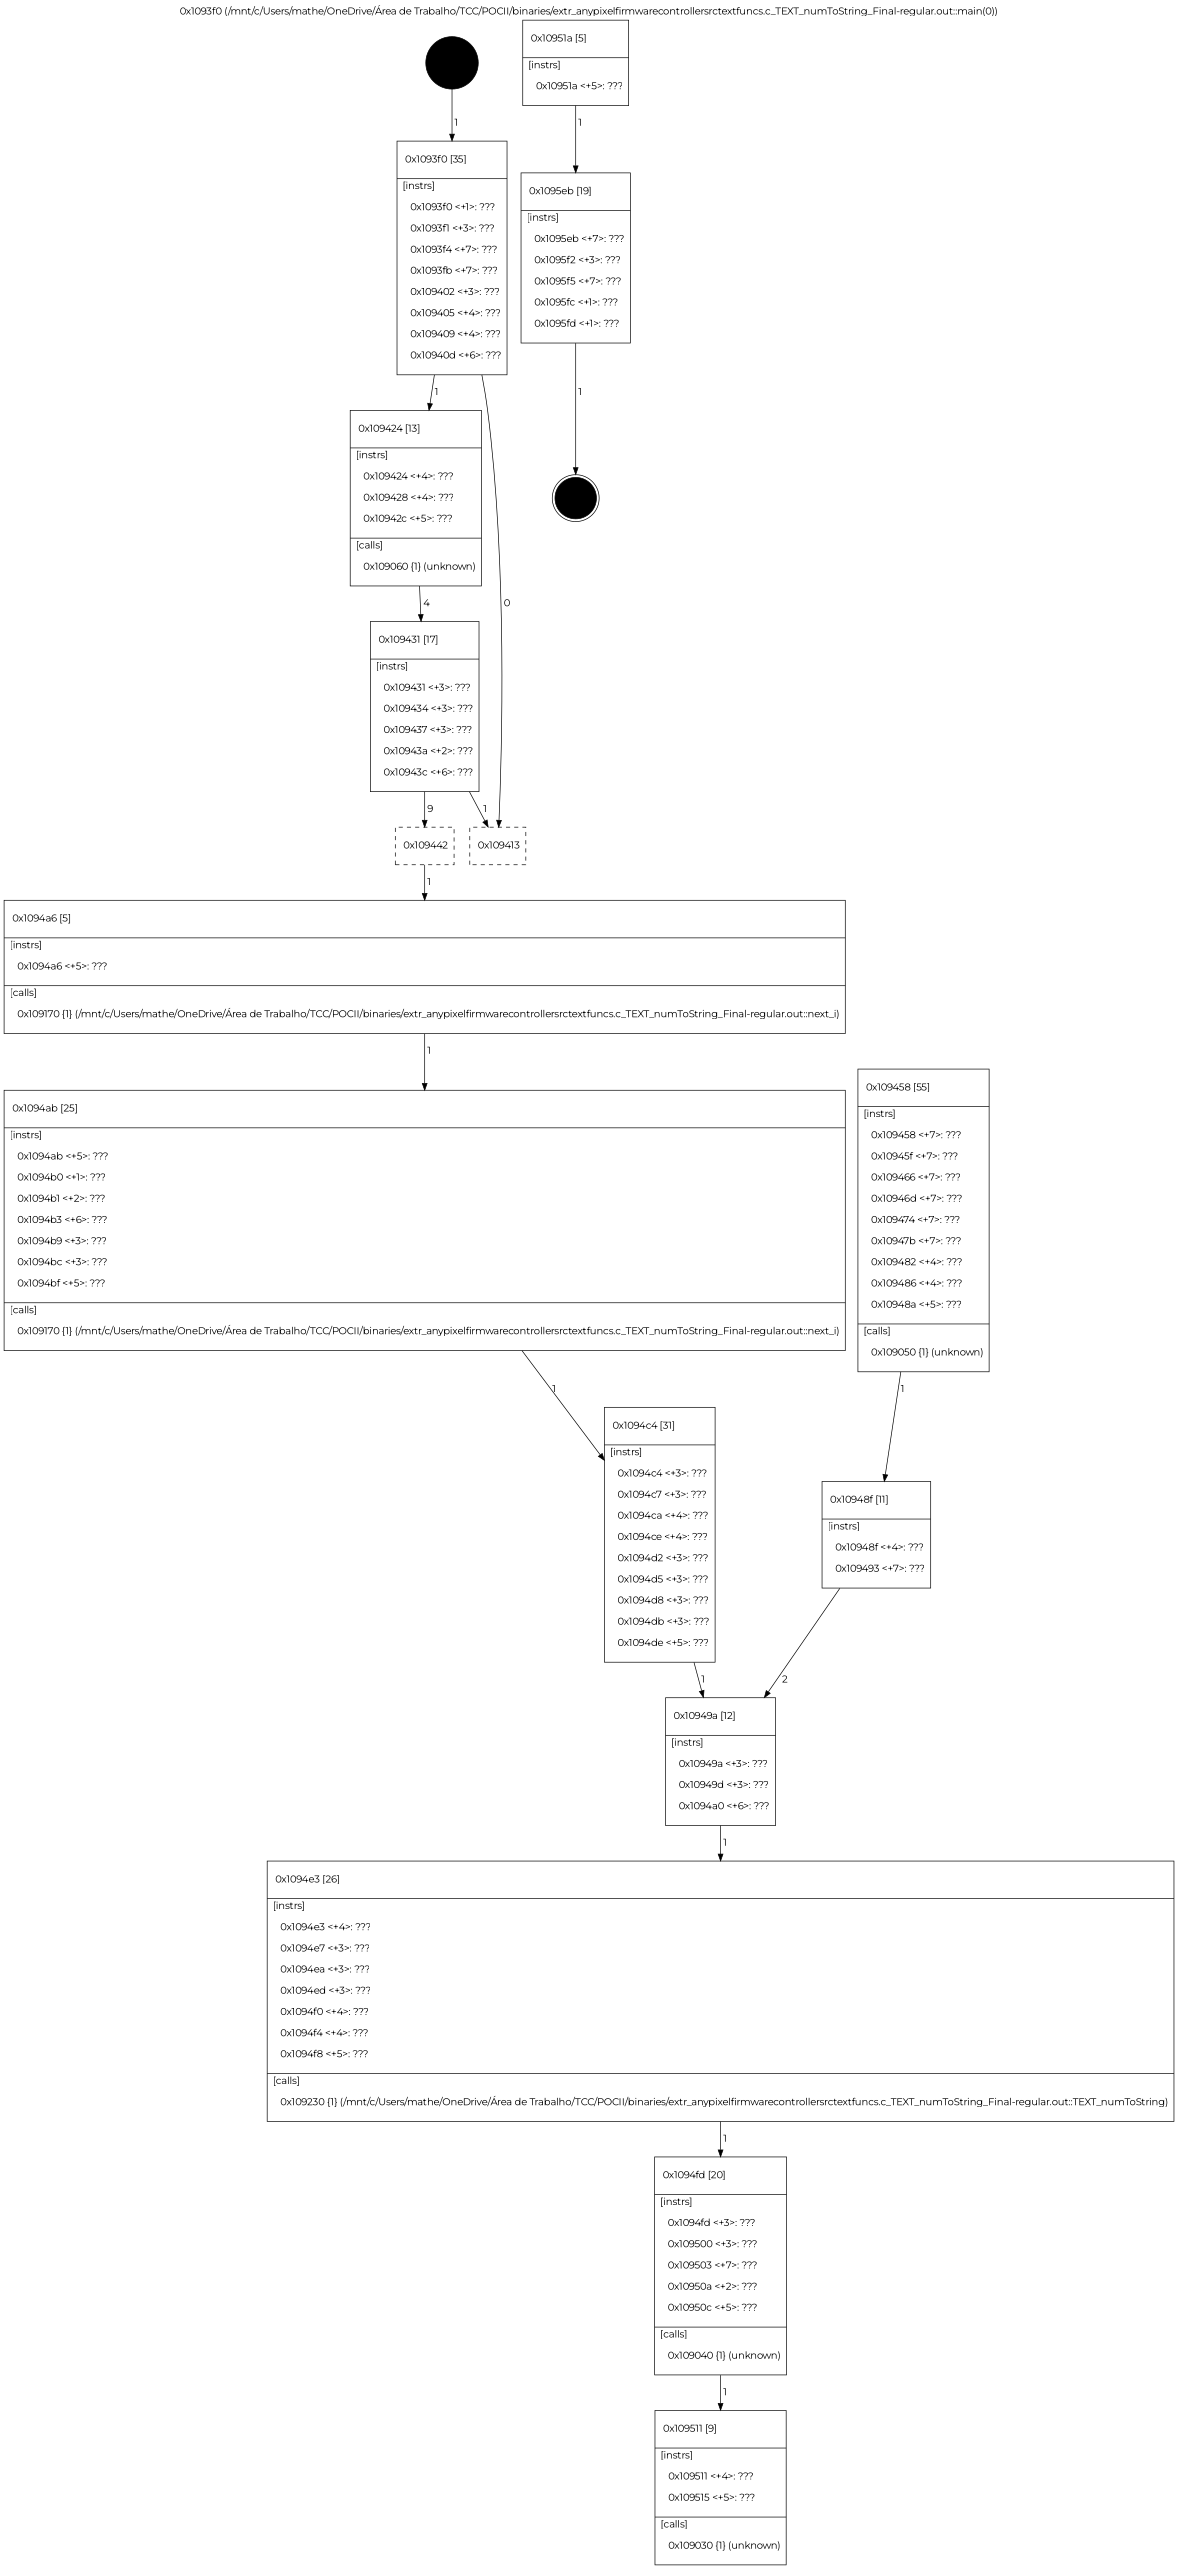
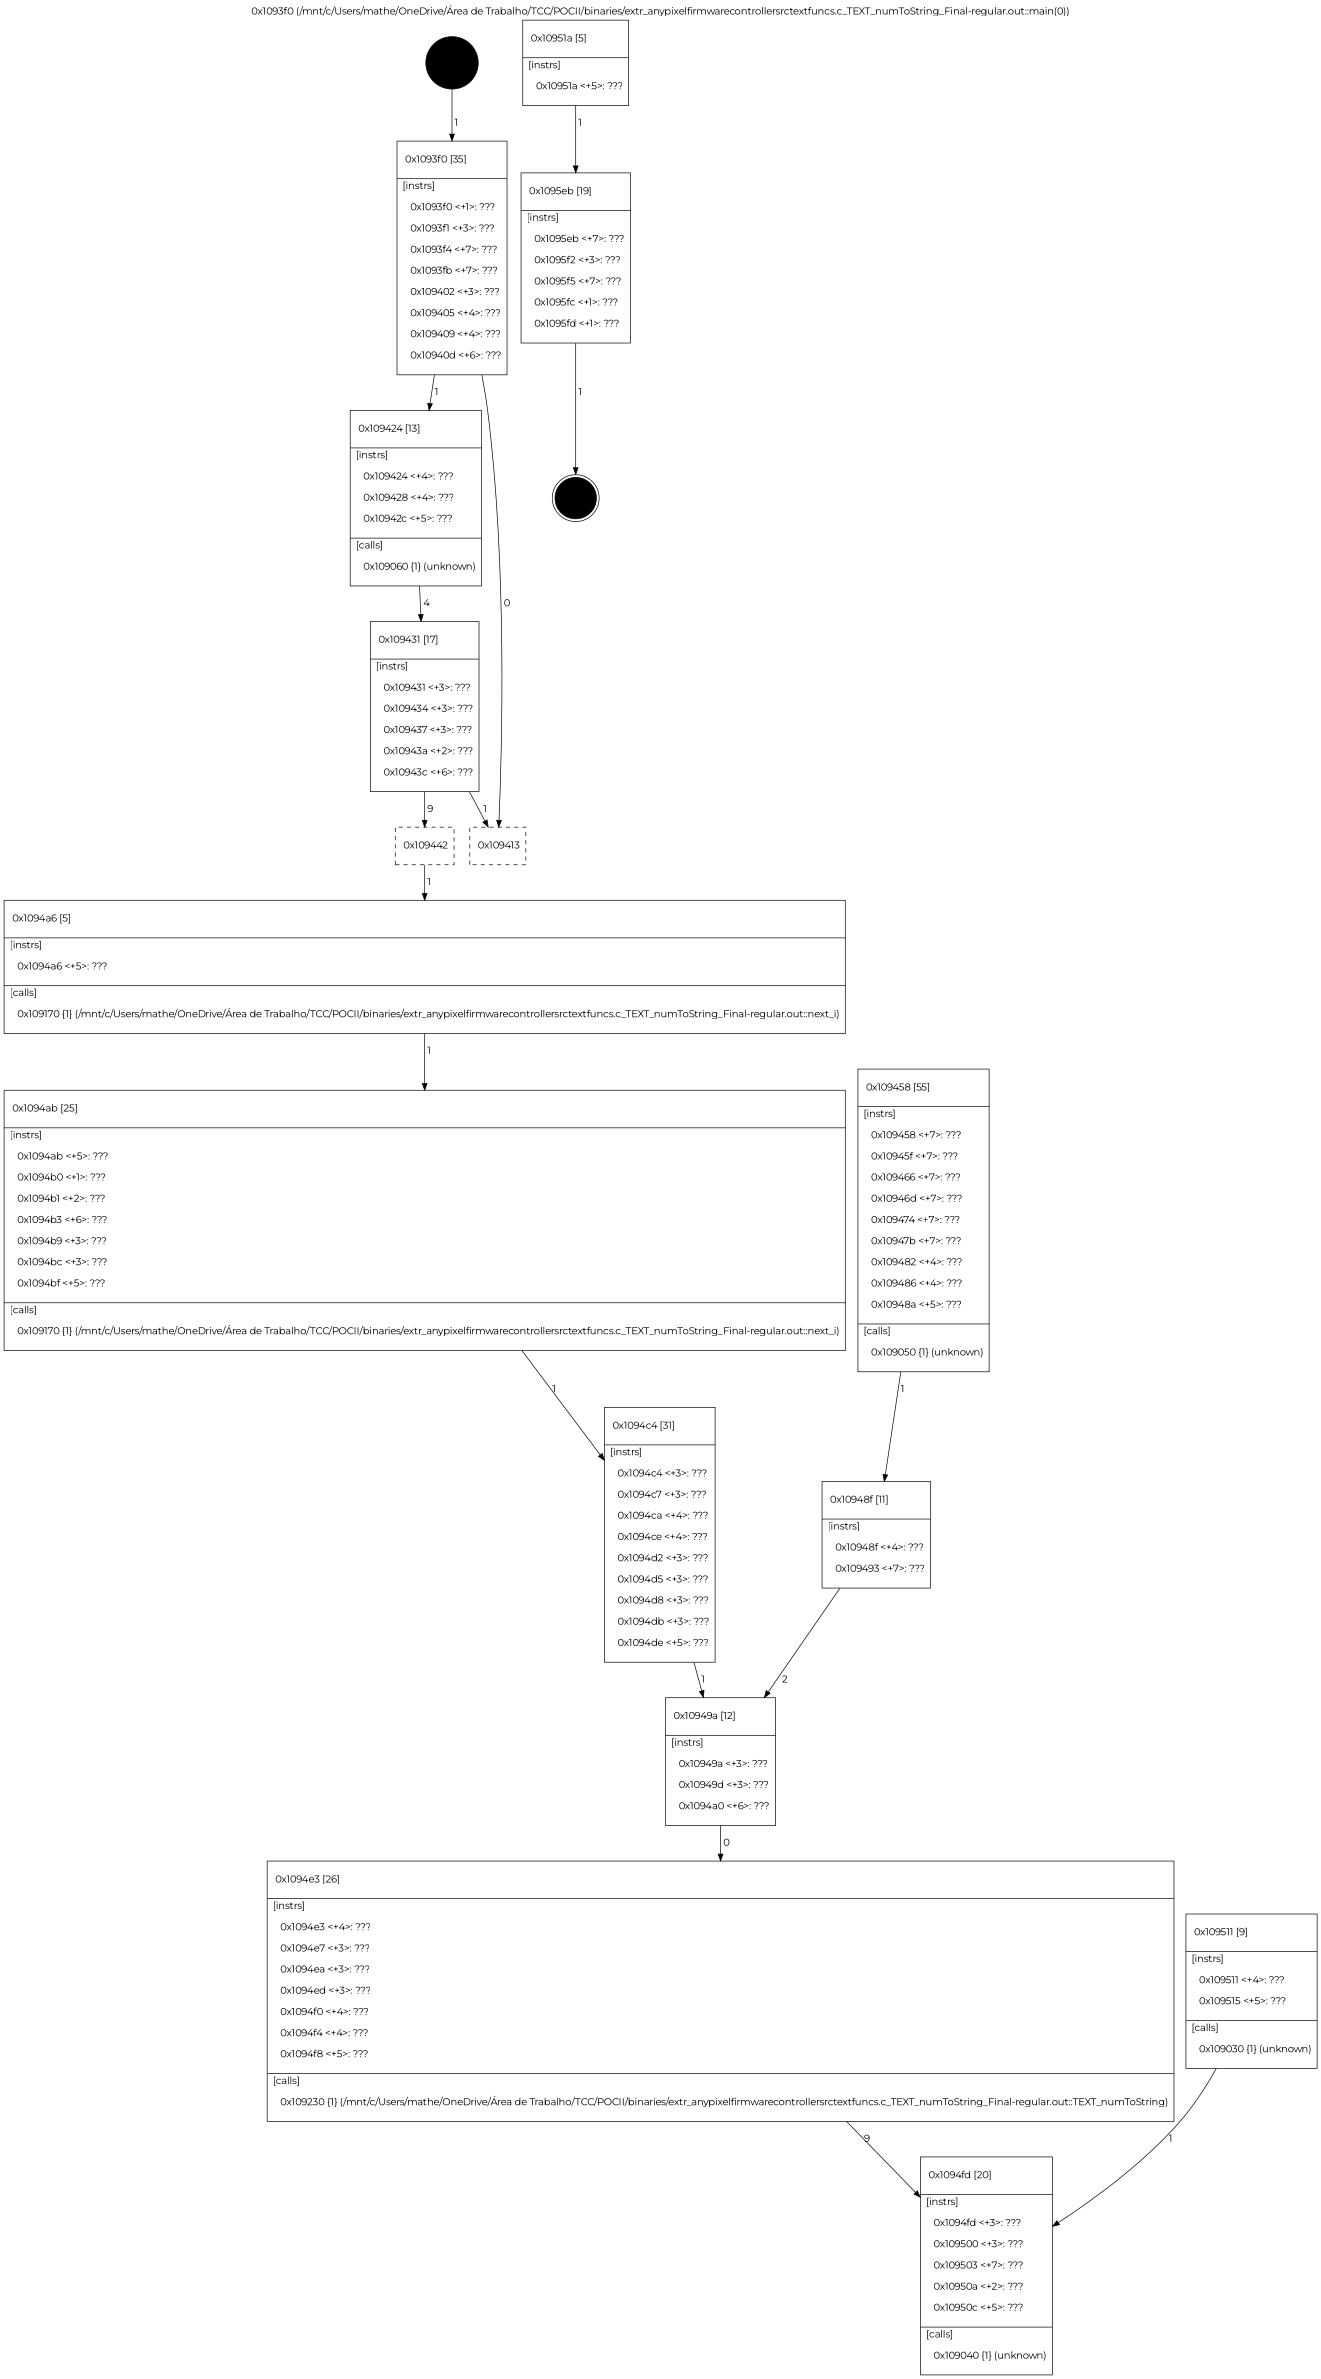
  digraph {
    fontname=Montserrat
    label="0x1093f0 (/mnt/c/Users/mathe/OneDrive/Área de Trabalho/TCC/POCII/binaries/extr_anypixelfirmwarecontrollersrctextfuncs.c_TEXT_numToString_Final-regular.out::main(0))"
    labelloc=t
    node [fontname=Montserrat shape=record]
    edge [fontname=Montserrat]
    Entry [fillcolor=black height=0.3 shape=circle style=filled width=0.3]
    n2 [label="{\n     0x1093f0 [35]\l\n     | [instrs]\l\n     &nbsp;&nbsp;0x1093f0 \<+1\>: ???\l\n     &nbsp;&nbsp;0x1093f1 \<+3\>: ???\l\n     &nbsp;&nbsp;0x1093f4 \<+7\>: ???\l\n     &nbsp;&nbsp;0x1093fb \<+7\>: ???\l\n     &nbsp;&nbsp;0x109402 \<+3\>: ???\l\n     &nbsp;&nbsp;0x109405 \<+4\>: ???\l\n     &nbsp;&nbsp;0x109409 \<+4\>: ???\l\n     &nbsp;&nbsp;0x10940d \<+6\>: ???\l\n  }"]
    n3 [label="{\n     0x109424 [13]\l\n     | [instrs]\l\n     &nbsp;&nbsp;0x109424 \<+4\>: ???\l\n     &nbsp;&nbsp;0x109428 \<+4\>: ???\l\n     &nbsp;&nbsp;0x10942c \<+5\>: ???\l\n     | [calls]\l\n     &nbsp;&nbsp;0x109060 \{1\} (unknown)\l\n  }"]
    n4 [label="{\n     0x109413\l\n  }" style=dashed]
    n5 [label="{\n     0x109431 [17]\l\n     | [instrs]\l\n     &nbsp;&nbsp;0x109431 \<+3\>: ???\l\n     &nbsp;&nbsp;0x109434 \<+3\>: ???\l\n     &nbsp;&nbsp;0x109437 \<+3\>: ???\l\n     &nbsp;&nbsp;0x10943a \<+2\>: ???\l\n     &nbsp;&nbsp;0x10943c \<+6\>: ???\l\n  }"]
    n6 [label="{\n     0x109442\l\n  }" style=dashed]
    n7 [label="{\n     0x109458 [55]\l\n     | [instrs]\l\n     &nbsp;&nbsp;0x109458 \<+7\>: ???\l\n     &nbsp;&nbsp;0x10945f \<+7\>: ???\l\n     &nbsp;&nbsp;0x109466 \<+7\>: ???\l\n     &nbsp;&nbsp;0x10946d \<+7\>: ???\l\n     &nbsp;&nbsp;0x109474 \<+7\>: ???\l\n     &nbsp;&nbsp;0x10947b \<+7\>: ???\l\n     &nbsp;&nbsp;0x109482 \<+4\>: ???\l\n     &nbsp;&nbsp;0x109486 \<+4\>: ???\l\n     &nbsp;&nbsp;0x10948a \<+5\>: ???\l\n     | [calls]\l\n     &nbsp;&nbsp;0x109050 \{1\} (unknown)\l\n  }"]
    n8 [label="{\n     0x10948f [11]\l\n     | [instrs]\l\n     &nbsp;&nbsp;0x10948f \<+4\>: ???\l\n     &nbsp;&nbsp;0x109493 \<+7\>: ???\l\n  }"]
    n9 [label="{\n     0x1094a6 [5]\l\n     | [instrs]\l\n     &nbsp;&nbsp;0x1094a6 \<+5\>: ???\l\n     | [calls]\l\n     &nbsp;&nbsp;0x109170 \{1\} (/mnt/c/Users/mathe/OneDrive/Área de Trabalho/TCC/POCII/binaries/extr_anypixelfirmwarecontrollersrctextfuncs.c_TEXT_numToString_Final-regular.out::next_i)\l\n  }"]
    n10 [label="{\n     0x10949a [12]\l\n     | [instrs]\l\n     &nbsp;&nbsp;0x10949a \<+3\>: ???\l\n     &nbsp;&nbsp;0x10949d \<+3\>: ???\l\n     &nbsp;&nbsp;0x1094a0 \<+6\>: ???\l\n  }"]
    n11 [label="{\n     0x1094e3 [26]\l\n     | [instrs]\l\n     &nbsp;&nbsp;0x1094e3 \<+4\>: ???\l\n     &nbsp;&nbsp;0x1094e7 \<+3\>: ???\l\n     &nbsp;&nbsp;0x1094ea \<+3\>: ???\l\n     &nbsp;&nbsp;0x1094ed \<+3\>: ???\l\n     &nbsp;&nbsp;0x1094f0 \<+4\>: ???\l\n     &nbsp;&nbsp;0x1094f4 \<+4\>: ???\l\n     &nbsp;&nbsp;0x1094f8 \<+5\>: ???\l\n     | [calls]\l\n     &nbsp;&nbsp;0x109230 \{1\} (/mnt/c/Users/mathe/OneDrive/Área de Trabalho/TCC/POCII/binaries/extr_anypixelfirmwarecontrollersrctextfuncs.c_TEXT_numToString_Final-regular.out::TEXT_numToString)\l\n  }"]
    n12 [label="{\n     0x1094fd [20]\l\n     | [instrs]\l\n     &nbsp;&nbsp;0x1094fd \<+3\>: ???\l\n     &nbsp;&nbsp;0x109500 \<+3\>: ???\l\n     &nbsp;&nbsp;0x109503 \<+7\>: ???\l\n     &nbsp;&nbsp;0x10950a \<+2\>: ???\l\n     &nbsp;&nbsp;0x10950c \<+5\>: ???\l\n     | [calls]\l\n     &nbsp;&nbsp;0x109040 \{1\} (unknown)\l\n  }"]
    n13 [label="{\n     0x1094ab [25]\l\n     | [instrs]\l\n     &nbsp;&nbsp;0x1094ab \<+5\>: ???\l\n     &nbsp;&nbsp;0x1094b0 \<+1\>: ???\l\n     &nbsp;&nbsp;0x1094b1 \<+2\>: ???\l\n     &nbsp;&nbsp;0x1094b3 \<+6\>: ???\l\n     &nbsp;&nbsp;0x1094b9 \<+3\>: ???\l\n     &nbsp;&nbsp;0x1094bc \<+3\>: ???\l\n     &nbsp;&nbsp;0x1094bf \<+5\>: ???\l\n     | [calls]\l\n     &nbsp;&nbsp;0x109170 \{1\} (/mnt/c/Users/mathe/OneDrive/Área de Trabalho/TCC/POCII/binaries/extr_anypixelfirmwarecontrollersrctextfuncs.c_TEXT_numToString_Final-regular.out::next_i)\l\n  }"]
    n14 [label="{\n     0x109511 [9]\l\n     | [instrs]\l\n     &nbsp;&nbsp;0x109511 \<+4\>: ???\l\n     &nbsp;&nbsp;0x109515 \<+5\>: ???\l\n     | [calls]\l\n     &nbsp;&nbsp;0x109030 \{1\} (unknown)\l\n  }"]
    n15 [label="{\n     0x1094c4 [31]\l\n     | [instrs]\l\n     &nbsp;&nbsp;0x1094c4 \<+3\>: ???\l\n     &nbsp;&nbsp;0x1094c7 \<+3\>: ???\l\n     &nbsp;&nbsp;0x1094ca \<+4\>: ???\l\n     &nbsp;&nbsp;0x1094ce \<+4\>: ???\l\n     &nbsp;&nbsp;0x1094d2 \<+3\>: ???\l\n     &nbsp;&nbsp;0x1094d5 \<+3\>: ???\l\n     &nbsp;&nbsp;0x1094d8 \<+3\>: ???\l\n     &nbsp;&nbsp;0x1094db \<+3\>: ???\l\n     &nbsp;&nbsp;0x1094de \<+5\>: ???\l\n  }"]
    n16 [label="{\n     0x10951a [5]\l\n     | [instrs]\l\n     &nbsp;&nbsp;0x10951a \<+5\>: ???\l\n  }"]
    n17 [label="{\n     0x1095eb [19]\l\n     | [instrs]\l\n     &nbsp;&nbsp;0x1095eb \<+7\>: ???\l\n     &nbsp;&nbsp;0x1095f2 \<+3\>: ???\l\n     &nbsp;&nbsp;0x1095f5 \<+7\>: ???\l\n     &nbsp;&nbsp;0x1095fc \<+1\>: ???\l\n     &nbsp;&nbsp;0x1095fd \<+1\>: ???\l\n  }"]
    Exit [fillcolor=black height=0.3 peripheries=2 shape=circle style=filled width=0.3]
    Entry -> n2 [label=" 1"]
    n2 -> n3 [label=" 1"]
    n2 -> n4 [label=" 0"]
    n3 -> n5 [label=" 4"]
    n5 -> n4 [label=" 1"]
    n5 -> n6 [label=" 9"]
    n6 -> n9 [label=" 1"]
    n7 -> n8 [label=" 1"]
    n8 -> n10 [label=" 2"]
    n9 -> n13 [label=" 1"]
-   n10 -> n11 [label=" 1"]
-   n11 -> n12 [label=" 1"]
-   n12 -> n14 [label=" 1"]
+   n10 -> n11 [label=" 0"]
+   n11 -> n12 [label=" 9"]
+   n14 -> n12 [label=" 1"]
    n13 -> n15 [label=" 1"]
    n15 -> n10 [label=" 1"]
    n16 -> n17 [label=" 1"]
    n17 -> Exit [label=" 1"]
  }
